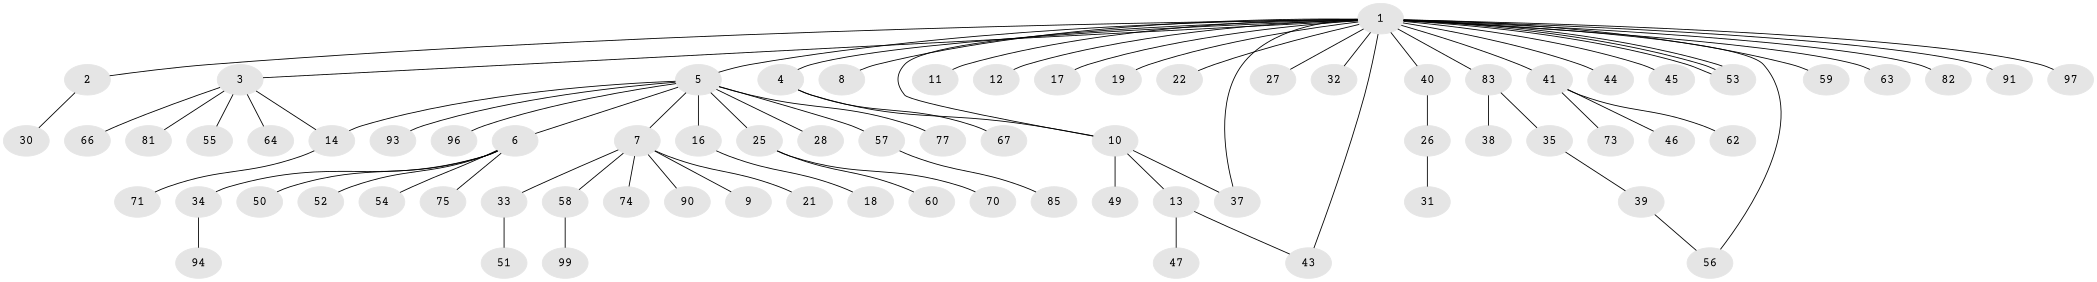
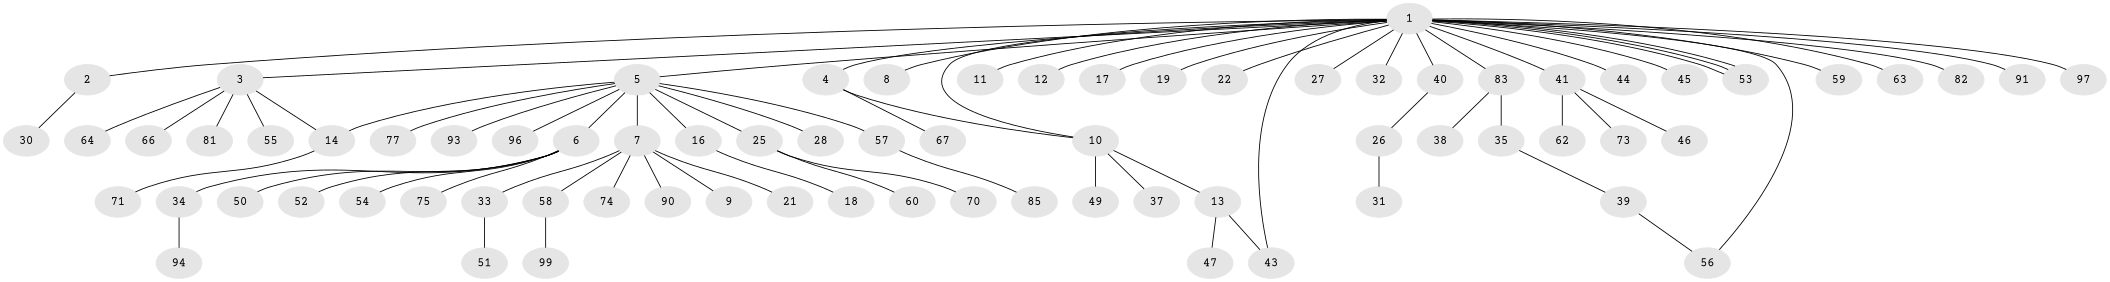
  graph {
    fontname="Courier Prime"
    node [color=gray90 fontname="Courier Prime" style=filled]
    edge [fontname="Courier Prime"]
    1 [super="+86"]
    2
    3 [super="+98"]
    4 [super="+42"]
    5 [super="+15"]
    8
    10 [super="+36"]
    11
    12
    17 [super="+29"]
    19 [super="+20"]
    22
    n13 [label=83]
    27
    32 [super="+69"]
    37 [super="+48"]
    40
    41 [super="+65"]
    43
    44
    45
    53 [super="+76"]
    56
    59
    63
    82
    91
    97
    30
    14 [super="+88"]
    55
    64
    66
    81
    67
    6 [super="+24"]
    7 [super="+72"]
    16 [super="+79"]
    25 [super="+84"]
    28
    57 [super="+83"]
    77
    93
    96
    13 [super="+92"]
    49
    35
    38 [super="+89"]
    31 [super="+61"]
    26
    46
    62
    73
    71
    34
    50
    52
    54 [super="+95"]
    75
    9
    21 [super="+80"]
    33
    58 [super="+68"]
    74
    90
    18
    60
    70
    85
    94
    51 [super="+78"]
    99
    47
    39 [super="+87"]
    1 -- 2
    1 -- 3
    1 -- 4
    1 -- 5
    1 -- 8
    1 -- 10
    1 -- 11
    1 -- 12
    1 -- 17
    1 -- 19
    1 -- 22
    1 -- n13
    1 -- 27
    1 -- 32
-   1 -- 37
    1 -- 40
    1 -- 41
    1 -- 43
    1 -- 44
    1 -- 45
    1 -- 53
    1 -- 53
    1 -- 53
    1 -- 56
    1 -- 59
    1 -- 63
    1 -- 82
    1 -- 91
    1 -- 97
    2 -- 30
    3 -- 14
    3 -- 55
    3 -- 64
    3 -- 66
    3 -- 81
    4 -- 10
    4 -- 67
    5 -- 14
    5 -- 6
    5 -- 7
    5 -- 16
    5 -- 25
    5 -- 28
    5 -- 57
    5 -- 77
    5 -- 93
    5 -- 96
    10 -- 37
    10 -- 13
    10 -- 49
    n13 -- 35
    n13 -- 38
    40 -- 26
    41 -- 46
    41 -- 62
    41 -- 73
    14 -- 71
    6 -- 34
    6 -- 50
    6 -- 52
    6 -- 54
    6 -- 75
    7 -- 9
    7 -- 21
    7 -- 33
    7 -- 58
    7 -- 74
    7 -- 90
    16 -- 18
    25 -- 60
    25 -- 70
    57 -- 85
    13 -- 43
    13 -- 47
    35 -- 39
    26 -- 31
    34 -- 94
    33 -- 51
    58 -- 99
    39 -- 56
  }
